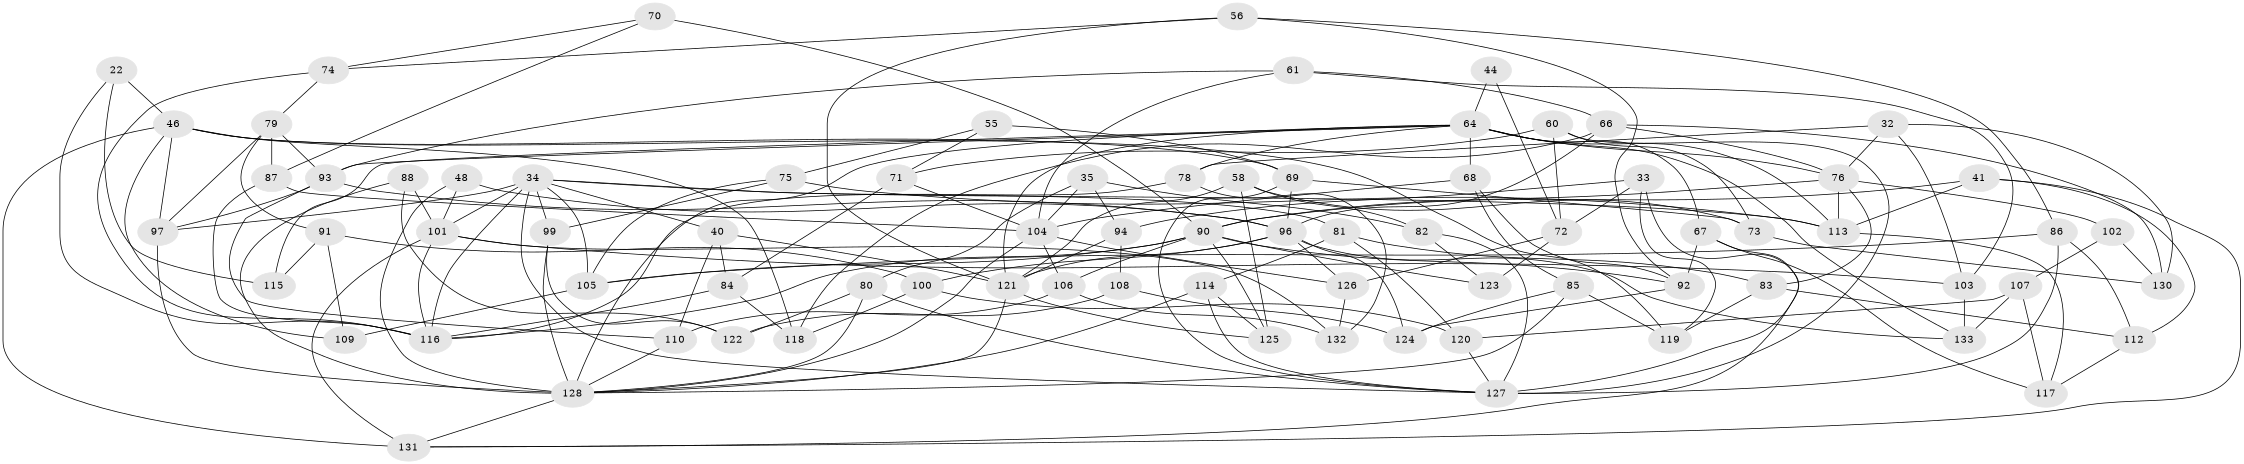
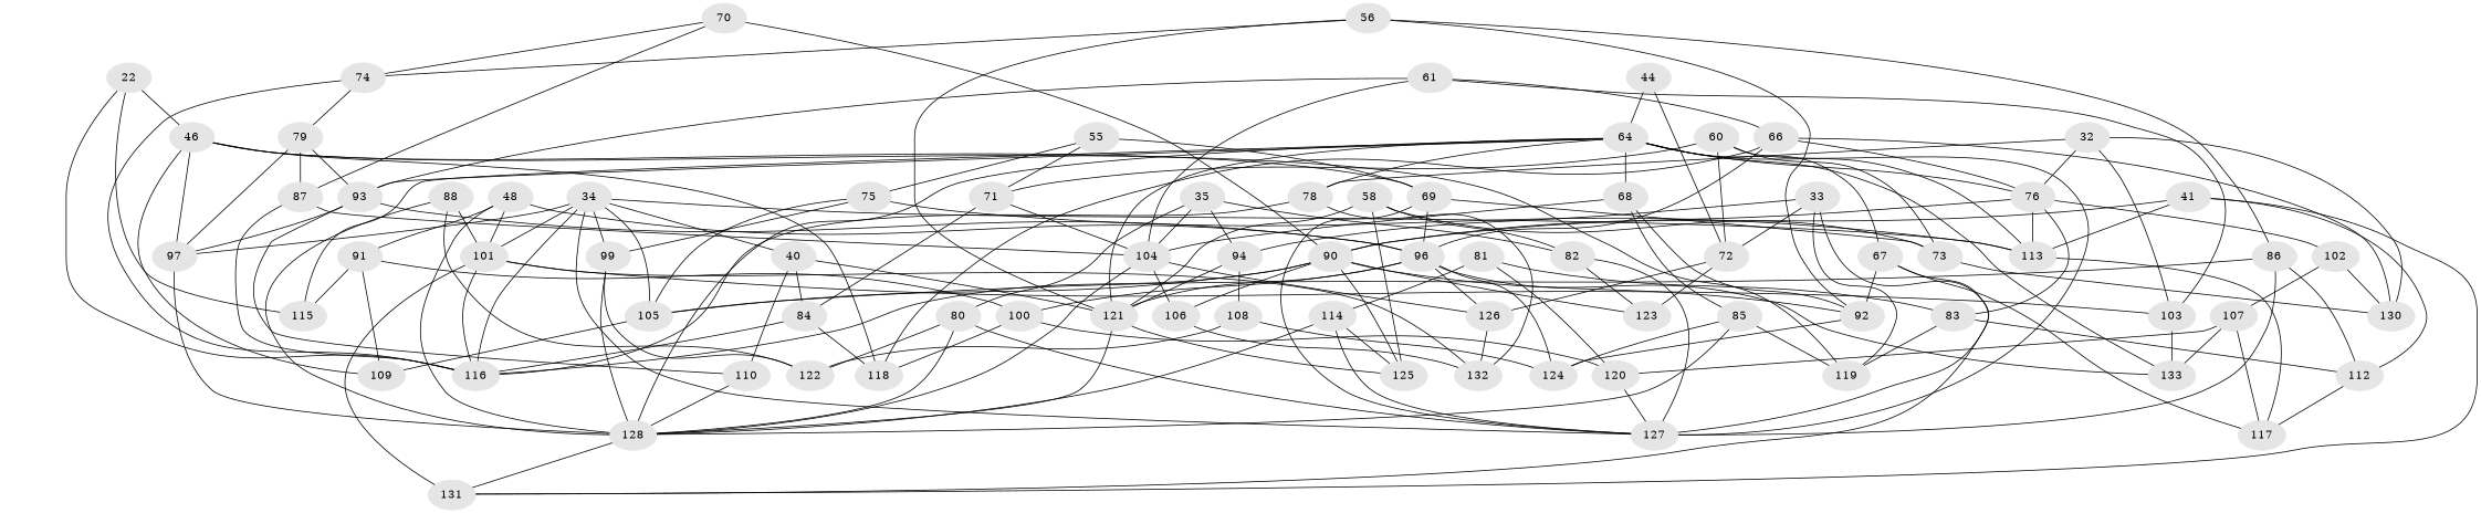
  graph {
    fontname="DejaVu Serif"
    node [color=gray90 fontname="DejaVu Serif" style=filled]
    edge [fontname="DejaVu Serif"]
    46 [super="+4+7"]
    119
    131 [super="+129"]
    97 [super="+43"]
    69 [super="+8"]
    109
    118
    22
    115 [super="+16"]
    116 [super="+26+63"]
    76 [super="+65+59"]
    113 [super="+2+51"]
    90 [super="+42+36"]
    83
    102
    32
    78
    103
    130
    132
    133
    72 [super="+25"]
    123
    126
    33
    94
    121 [super="+29+53"]
    108
    34 [super="+6+19+27"]
    40
    81
    99
    101 [super="+45"]
    105 [super="+20"]
    127 [super="+98+111"]
    84
    110
    114
    120
    128 [super="+3+17+57"]
    122
    117
    35
    80
    82
    104 [super="+15+52"]
    106
    125
    92 [super="+38"]
    41
    112 [super="+95"]
    64 [super="+12+24+39"]
    93 [super="+30"]
    67
    68
    44
    96 [super="+23+62+77"]
    73
    48 [super="+47"]
    91
    100
    124
    55
    71
    75
    56
    74
    86
    79
    58
    60 [super="+49"]
    66 [super="+13"]
    61
    85
    70
    87
    107
    88 [super="+37"]
    46 -- 119
-   46 -- 131
    46 -- 97 [weight=2]
    46 -- 69
    46 -- 109
    46 -- 118
    97 -- 128 [weight=2]
    69 -- 127
    69 -- 96
    69 -- 73
    22 -- 46
    22 -- 115 [weight=2]
    22 -- 116
    76 -- 113 [weight=2]
    76 -- 90 [weight=2]
    76 -- 83
    76 -- 102
    113 -- 117
    90 -- 116
    90 -- 123 [weight=2]
    90 -- 105
    90 -- 106
    90 -- 125
    90 -- 92 [weight=2]
    83 -- 119
    83 -- 112
    102 -- 130
    102 -- 107
    32 -- 76
    32 -- 78
    32 -- 103
    32 -- 130
    78 -- 116
    78 -- 132
    103 -- 133
    72 -- 123
    72 -- 126
    126 -- 132
    33 -- 119
    33 -- 131
    33 -- 72
    33 -- 94
    94 -- 121
    94 -- 108
    121 -- 128
    121 -- 125
    108 -- 122
    108 -- 124
    34 -- 97
    34 -- 116
    34 -- 113 [weight=2]
    34 -- 40
-   34 -- 81
    34 -- 99
    34 -- 101 [weight=2]
    34 -- 105
    34 -- 127 [weight=2]
    40 -- 121
    40 -- 84
    40 -- 110
    81 -- 83
    81 -- 114
    81 -- 120
    99 -- 128
    99 -- 122
    101 -- 131 [weight=2]
    101 -- 116
    101 -- 103
    101 -- 132
    105 -- 109 [weight=2]
    84 -- 118
    84 -- 116
    110 -- 128
    114 -- 127
    114 -- 128
    114 -- 125
    120 -- 127
    128 -- 131
    35 -- 94
    35 -- 80
    35 -- 82
    35 -- 104
    80 -- 127
    80 -- 128
    80 -- 122
    82 -- 123
    82 -- 127
    104 -- 126
    104 -- 128
    104 -- 106
    106 -- 132
-   106 -- 110
    92 -- 124
    41 -- 131
    41 -- 113
    41 -- 90
    41 -- 112
    112 -- 117
    64 -- 115
    64 -- 76
    64 -- 113
    64 -- 78
    64 -- 133
    64 -- 121
    64 -- 128
    64 -- 93
    64 -- 67
    64 -- 68
    93 -- 97
    93 -- 110
    93 -- 96
    67 -- 127
    67 -- 117
    67 -- 92
    68 -- 104
    68 -- 92
    68 -- 85
    44 -- 72 [weight=2]
    44 -- 64 [weight=2]
    96 -- 133
    96 -- 126
    96 -- 121
    96 -- 100
    96 -- 124
    73 -- 130
    48 -- 101 [weight=2]
    48 -- 128
    48 -- 96 [weight=2]
-   79 -- 91
+   48 -- 91
    91 -- 109
    91 -- 115
    91 -- 100
    100 -- 118
    100 -- 120
    55 -- 69 [weight=2]
    55 -- 71
    55 -- 75
    71 -- 84
    71 -- 104
    75 -- 113
    75 -- 99
    75 -- 105
    56 -- 121
    56 -- 92
    56 -- 74
    56 -- 86
    74 -- 116
    74 -- 79
    86 -- 105
    86 -- 127
    86 -- 112
    79 -- 97
    79 -- 93
    79 -- 87
    58 -- 121
    58 -- 82
    58 -- 125
    58 -- 73
    60 -- 72
    60 -- 127 [weight=3]
    60 -- 73
    60 -- 71
    66 -- 118
    66 -- 76 [weight=2]
    66 -- 130
    66 -- 96
    61 -- 103
    61 -- 104
    61 -- 93
    61 -- 66
    85 -- 119
    85 -- 128
    85 -- 124
    70 -- 90 [weight=2]
    70 -- 74
    70 -- 87
    87 -- 116
    87 -- 104
    107 -- 133
    107 -- 120
    107 -- 117
    88 -- 101
    88 -- 128 [weight=2]
    88 -- 122
  }
